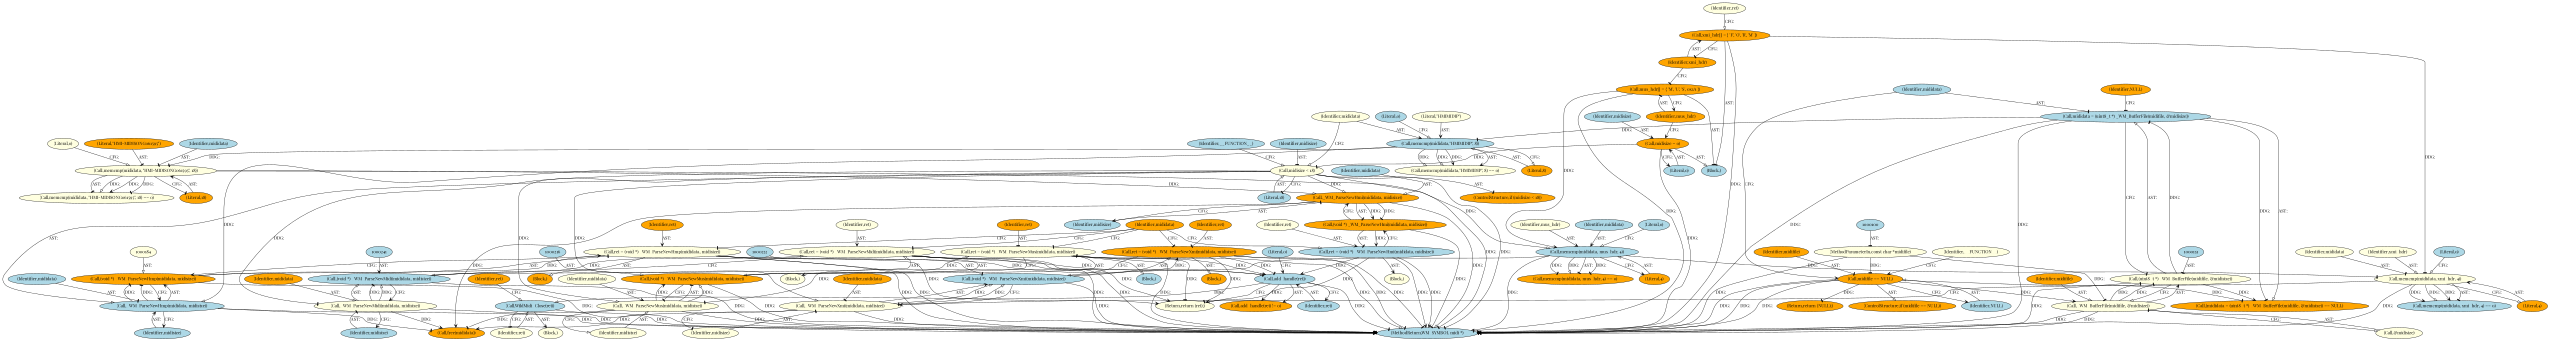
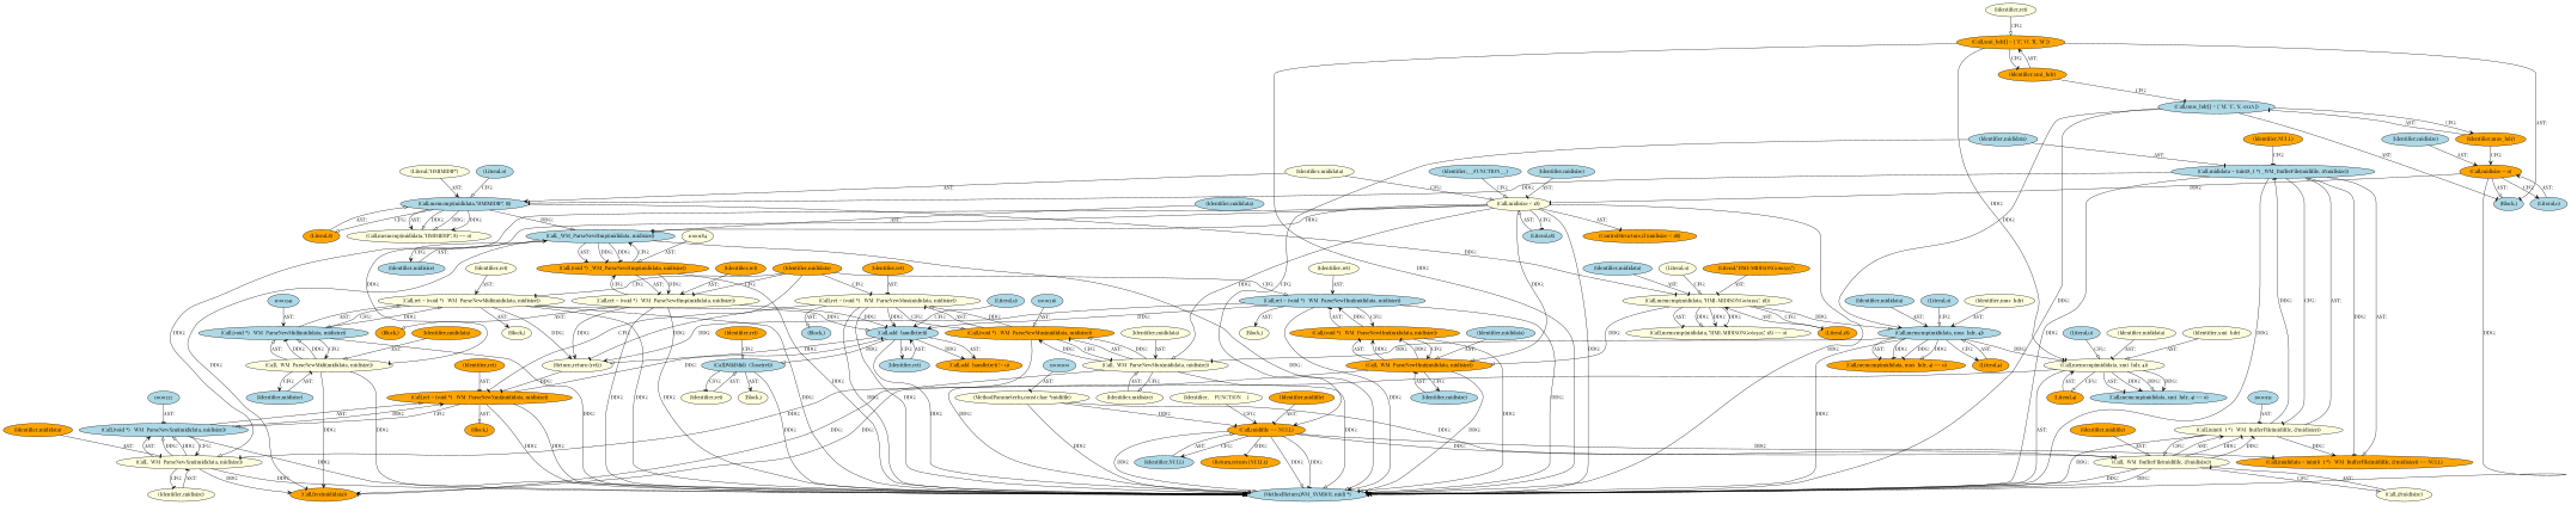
  digraph {
    fontname="Playfair Display"
    node [fillcolor=lightblue fontname="Playfair Display" style=filled]
    edge [arrowhead=tee fontname="Playfair Display"]
    n1 [label="(Call,WildMidi_Close(ret))"]
    n2 [fillcolor=lightyellow label="(Identifier,ret)"]
    n3 [fillcolor=lightyellow label="(Block,)"]
    n4 [label="(MethodReturn,WM_SYMBOL midi *)"]
    n5 [label="(Call,add_handle(ret))"]
    n6 [fillcolor=lightyellow label="(Return,return (ret);)"]
    n7 [fillcolor=orange label="(Call,add_handle(ret) != 0)"]
    n8 [label="(Identifier,ret)"]
    n9 [fillcolor=lightyellow label="(Call,ret = (void *) _WM_ParseNewHmp(mididata, midisize))"]
    n10 [fillcolor=orange label="(Call,(void *) _WM_ParseNewHmp(mididata, midisize))"]
    n11 [fillcolor=orange label="(Block,)"]
    n12 [label="(Call,_WM_ParseNewHmp(mididata, midisize))"]
    n13 [label="(Identifier,midisize)"]
    n14 [fillcolor=orange label="(Call,free(mididata))"]
    n15 [label="(Call,memcmp(mididata,\"HMIMIDIP\", 8))"]
    n16 [fillcolor=lightyellow label="(Call,memcmp(mididata, \"HMI-MIDISONG061595\", 18))"]
    n17 [fillcolor=lightyellow label="(Call,memcmp(mididata,\"HMIMIDIP\", 8) == 0)"]
    n18 [fillcolor=orange label="(Literal,8)"]
    n19 [fillcolor=orange label="(Call,_WM_ParseNewHmi(mididata, midisize))"]
    n20 [label="(Call,memcmp(mididata, mus_hdr, 4))"]
    n21 [fillcolor=orange label="(Literal,18)"]
    n22 [fillcolor=lightyellow label="(Call,memcmp(mididata, \"HMI-MIDISONG061595\", 18) == 0)"]
    n23 [label="(Call,mididata = (uint8_t *) _WM_BufferFile(midifile, &midisize))"]
    n24 [fillcolor=lightyellow label="(Call,(uint8_t *) _WM_BufferFile(midifile, &midisize))"]
    n25 [fillcolor=orange label="(Call,(mididata = (uint8_t *) _WM_BufferFile(midifile, &midisize)) == NULL)"]
    n26 [fillcolor=lightyellow label="(Call,_WM_BufferFile(midifile, &midisize))"]
    n27 [fillcolor=lightyellow label="(Call,&midisize)"]
    n28 [fillcolor=orange label="(Call,midifile == NULL)"]
    n29 [fillcolor=orange label="(Return,return (NULL);)"]
-   n30 [fillcolor=orange label="(ControlStructure,if (midifile == NULL))"]
    n31 [label="(Identifier,NULL)"]
    n32 [fillcolor=lightyellow label="(MethodParameterIn,const char *midifile)"]
    1000100
    n34 [fillcolor=lightyellow label="(Call,midisize < 18)"]
    n35 [fillcolor=lightyellow label="(Call,_WM_ParseNewMidi(mididata, midisize))"]
    n36 [fillcolor=lightyellow label="(Call,_WM_ParseNewMus(mididata, midisize))"]
    n37 [fillcolor=lightyellow label="(Call,_WM_ParseNewXmi(mididata, midisize))"]
    n38 [fillcolor=orange label="(ControlStructure,if (midisize < 18))"]
    n39 [label="(Literal,18)"]
    n40 [label="(Call,(void *) _WM_ParseNewMidi(mididata, midisize))"]
    n41 [label="(Identifier,midisize)"]
    n42 [fillcolor=orange label="(Call,(void *) _WM_ParseNewMus(mididata, midisize))"]
    n43 [fillcolor=lightyellow label="(Identifier,midisize)"]
    n44 [label="(Call,(void *) _WM_ParseNewXmi(mididata, midisize))"]
    n45 [fillcolor=lightyellow label="(Identifier,midisize)"]
    n46 [fillcolor=orange label="(Call,(void *) _WM_ParseNewHmi(mididata, midisize))"]
    n47 [label="(Identifier,midisize)"]
    n48 [fillcolor=orange label="(Call,midisize = 0)"]
    n49 [label="(Block,)"]
    n50 [label="(Literal,0)"]
    n51 [fillcolor=lightyellow label="(Call,ret = (void *) _WM_ParseNewMidi(mididata, midisize))"]
    n52 [fillcolor=lightyellow label="(Block,)"]
    n53 [fillcolor=lightyellow label="(Call,memcmp(mididata, xmi_hdr, 4))"]
    n54 [fillcolor=orange label="(Literal,4)"]
    n55 [label="(Call,memcmp(mididata, xmi_hdr, 4) == 0)"]
    n56 [fillcolor=orange label="(Call,memcmp(mididata, mus_hdr, 4) == 0)"]
    n57 [fillcolor=orange label="(Literal,4)"]
-   n58 [fillcolor=orange label="(Call,mus_hdr[] = { 'M', 'U', 'S', 0x1A })"]
+   n58 [label="(Call,mus_hdr[] = { 'M', 'U', 'S', 0x1A })"]
    n59 [fillcolor=orange label="(Identifier,mus_hdr)"]
    n60 [fillcolor=orange label="(Call,xmi_hdr[] = { 'F', 'O', 'R', 'M' })"]
    n61 [fillcolor=orange label="(Identifier,xmi_hdr)"]
    n62 [fillcolor=lightyellow label="(Call,ret = (void *) _WM_ParseNewMus(mididata, midisize))"]
    n63 [label="(Block,)"]
    n64 [fillcolor=orange label="(Call,ret = (void *) _WM_ParseNewXmi(mididata, midisize))"]
    n65 [fillcolor=orange label="(Block,)"]
    n66 [label="(Call,ret = (void *) _WM_ParseNewHmi(mididata, midisize))"]
    n67 [fillcolor=lightyellow label="(Block,)"]
    n68 [label="(Identifier,mididata)"]
    n69 [fillcolor=orange label="(Identifier,midifile)"]
    n70 [fillcolor=lightyellow label="(Identifier,ret)"]
    n71 [fillcolor=lightyellow label="(Identifier,mididata)"]
    n72 [fillcolor=lightyellow label="(Identifier,ret)"]
    n73 [fillcolor=lightyellow label="(Identifier,__FUNCTION__)"]
    n74 [label="(Literal,0)"]
    n75 [fillcolor=lightyellow label="(Identifier,ret)"]
    n76 [label="(Identifier,mididata)"]
    n77 [fillcolor=orange label="(Literal,\"HMI-MIDISONG061595\")"]
    n78 [fillcolor=orange label="(Identifier,NULL)"]
    n79 [fillcolor=lightyellow label="(Literal,\"HMIMIDIP\")"]
    n80 [fillcolor=lightyellow label="(Identifier,mididata)"]
    n81 [label="(Identifier,mididata)"]
    n82 [label="(Identifier,mididata)"]
    n83 [fillcolor=orange label="(Identifier,mididata)"]
    n84 [fillcolor=orange label="(Identifier,ret)"]
    n85 [label="(Identifier,__FUNCTION__)"]
    n86 [fillcolor=orange label="(Identifier,mididata)"]
    n87 [fillcolor=lightyellow label="(Identifier,xmi_hdr)"]
    n88 [fillcolor=lightyellow label="(Literal,0)"]
    n89 [fillcolor=orange label="(Identifier,mididata)"]
    n90 [fillcolor=orange label="(Identifier,ret)"]
    n91 [fillcolor=lightyellow label="(Identifier,mididata)"]
    n92 [label="(Literal,0)"]
    n93 [fillcolor=orange label="(Identifier,ret)"]
    n94 [label="(Identifier,midisize)"]
    n95 [label="(Literal,0)"]
    n96 [label="(Identifier,midisize)"]
    n97 [label="(Identifier,mididata)"]
    n98 [fillcolor=orange label="(Identifier,midifile)"]
    n99 [label="(Literal,0)"]
    n100 [fillcolor=lightyellow label="(Identifier,mus_hdr)"]
    n101 [fillcolor=orange label="(Identifier,ret)"]
    1000184 [fillcolor=lightyellow]
    1000151
    1000241
    1000216
    1000232
    n1 -> n2 [label="CFG: "]
    n1 -> n3 [arrowhead=vee label="AST: "]
    n1 -> n4 [arrowhead=vee label="DDG: "]
    n2 -> n1 [arrowhead=onormal label="AST: "]
    n5 -> n1 [arrowhead=onormal label="DDG: "]
    n5 -> n4 [label="DDG: "]
-   n5 -> n6 [arrowhead=onormal label="CFG: "]
+   n5 -> n6 [arrowhead=onormal label="DDG: "]
    n5 -> n7 [arrowhead=vee label="AST: "]
    n5 -> n7 [arrowhead=vee label="DDG: "]
    n5 -> n8 [arrowhead=vee label="CFG: "]
    n8 -> n5 [arrowhead=vee label="AST: "]
    n9 -> n4 [arrowhead=onormal label="DDG: "]
    n9 -> n4 [arrowhead=onormal label="DDG: "]
    n9 -> n5 [label="DDG: "]
    n9 -> n6 [arrowhead=vee label="DDG: "]
    n9 -> n10 [arrowhead=vee label="CFG: "]
    n9 -> n11 [arrowhead=onormal label="AST: "]
    n10 -> n4 [arrowhead=vee label="DDG: "]
    n10 -> n9 [label="AST: "]
    n10 -> n9 [arrowhead=vee label="DDG: "]
    n10 -> n12 [arrowhead=vee label="CFG: "]
    n12 -> n4 [arrowhead=onormal label="DDG: "]
    n12 -> n10 [arrowhead=vee label="AST: "]
    n12 -> n10 [label="DDG: "]
    n12 -> n10 [label="DDG: "]
    n12 -> n13 [arrowhead=vee label="CFG: "]
    n12 -> n14 [label="DDG: "]
    n13 -> n12 [arrowhead=vee label="AST: "]
    n15 -> n12 [arrowhead=onormal label="DDG: "]
    n15 -> n16 [label="DDG: "]
    n15 -> n17 [arrowhead=vee label="AST: "]
    n15 -> n17 [arrowhead=onormal label="DDG: "]
    n15 -> n17 [arrowhead=onormal label="DDG: "]
    n15 -> n17 [arrowhead=vee label="DDG: "]
    n15 -> n18 [arrowhead=onormal label="CFG: "]
    n16 -> n19 [arrowhead=onormal label="DDG: "]
    n16 -> n20 [arrowhead=onormal label="DDG: "]
    n16 -> n21 [label="CFG: "]
    n16 -> n22 [label="AST: "]
    n16 -> n22 [arrowhead=onormal label="DDG: "]
    n16 -> n22 [arrowhead=vee label="DDG: "]
    n16 -> n22 [label="DDG: "]
    n18 -> n15 [arrowhead=onormal label="AST: "]
    n19 -> n4 [arrowhead=onormal label="DDG: "]
    n19 -> n14 [arrowhead=vee label="DDG: "]
    n19 -> n46 [label="AST: "]
    n19 -> n46 [arrowhead=vee label="DDG: "]
    n19 -> n46 [label="DDG: "]
    n19 -> n47 [arrowhead=vee label="CFG: "]
    n20 -> n4 [arrowhead=onormal label="DDG: "]
    n20 -> n36 [label="DDG: "]
    n20 -> n53 [label="DDG: "]
    n20 -> n56 [label="AST: "]
    n20 -> n56 [label="DDG: "]
    n20 -> n56 [label="DDG: "]
    n20 -> n56 [arrowhead=onormal label="DDG: "]
    n20 -> n57 [arrowhead=vee label="CFG: "]
    n21 -> n16 [arrowhead=vee label="AST: "]
    n23 -> n4 [arrowhead=vee label="DDG: "]
    n23 -> n4 [label="DDG: "]
    n23 -> n15 [label="DDG: "]
    n23 -> n24 [label="CFG: "]
    n23 -> n25 [arrowhead=onormal label="AST: "]
    n23 -> n25 [label="DDG: "]
    n24 -> n4 [label="DDG: "]
    n24 -> n23 [arrowhead=onormal label="AST: "]
    n24 -> n23 [label="DDG: "]
    n24 -> n25 [arrowhead=vee label="DDG: "]
    n24 -> n26 [arrowhead=onormal label="CFG: "]
    n26 -> n4 [arrowhead=vee label="DDG: "]
    n26 -> n4 [label="DDG: "]
    n26 -> n24 [arrowhead=vee label="AST: "]
    n26 -> n24 [label="DDG: "]
    n26 -> n24 [label="DDG: "]
    n26 -> n27 [arrowhead=onormal label="CFG: "]
    n27 -> n26 [label="AST: "]
    n28 -> n4 [arrowhead=onormal label="DDG: "]
    n28 -> n4 [arrowhead=onormal label="DDG: "]
    n28 -> n4 [label="DDG: "]
    n28 -> n25 [label="DDG: "]
    n28 -> n26 [arrowhead=vee label="DDG: "]
    n28 -> n29 [label="DDG: "]
-   n28 -> n30 [arrowhead=onormal label="AST: "]
    n28 -> n31 [arrowhead=vee label="CFG: "]
    n31 -> n28 [arrowhead=onormal label="AST: "]
    n32 -> n4 [arrowhead=onormal label="DDG: "]
    n32 -> n26 [label="DDG: "]
    n32 -> n28 [label="DDG: "]
    1000100 -> n32 [label="AST: "]
    n34 -> n4 [label="DDG: "]
    n34 -> n4 [label="DDG: "]
-   n34 -> n12 [arrowhead=onormal label="AST: "]
+   n34 -> n12 [arrowhead=onormal label="DDG: "]
    n34 -> n19 [arrowhead=onormal label="DDG: "]
    n34 -> n35 [label="DDG: "]
    n34 -> n36 [arrowhead=onormal label="DDG: "]
    n34 -> n37 [arrowhead=onormal label="DDG: "]
    n34 -> n38 [label="AST: "]
    n34 -> n39 [label="CFG: "]
    n35 -> n4 [arrowhead=vee label="DDG: "]
    n35 -> n14 [arrowhead=vee label="DDG: "]
    n35 -> n40 [arrowhead=onormal label="AST: "]
    n35 -> n40 [label="DDG: "]
    n35 -> n40 [arrowhead=onormal label="DDG: "]
    n35 -> n41 [arrowhead=vee label="CFG: "]
    n36 -> n4 [arrowhead=onormal label="DDG: "]
    n36 -> n14 [label="DDG: "]
    n36 -> n42 [label="AST: "]
    n36 -> n42 [arrowhead=onormal label="DDG: "]
    n36 -> n42 [arrowhead=vee label="DDG: "]
    n36 -> n43 [arrowhead=onormal label="CFG: "]
    n37 -> n4 [label="DDG: "]
    n37 -> n14 [arrowhead=vee label="DDG: "]
    n37 -> n44 [arrowhead=vee label="AST: "]
    n37 -> n44 [arrowhead=onormal label="DDG: "]
    n37 -> n44 [arrowhead=onormal label="DDG: "]
    n37 -> n45 [label="CFG: "]
    n39 -> n34 [arrowhead=onormal label="AST: "]
    n40 -> n4 [arrowhead=onormal label="DDG: "]
    n40 -> n35 [arrowhead=vee label="CFG: "]
    n40 -> n51 [arrowhead=onormal label="AST: "]
    n40 -> n51 [arrowhead=onormal label="DDG: "]
    n41 -> n35 [label="AST: "]
    n42 -> n4 [arrowhead=onormal label="DDG: "]
    n42 -> n36 [label="CFG: "]
    n42 -> n62 [label="AST: "]
    n42 -> n62 [arrowhead=onormal label="DDG: "]
    n43 -> n36 [arrowhead=onormal label="AST: "]
    n44 -> n4 [arrowhead=vee label="DDG: "]
    n44 -> n37 [arrowhead=vee label="CFG: "]
    n44 -> n64 [arrowhead=onormal label="AST: "]
    n44 -> n64 [arrowhead=vee label="DDG: "]
    n45 -> n37 [label="AST: "]
    n46 -> n4 [label="DDG: "]
    n46 -> n19 [arrowhead=vee label="CFG: "]
    n46 -> n66 [label="AST: "]
    n46 -> n66 [arrowhead=vee label="DDG: "]
    n47 -> n19 [label="AST: "]
    n48 -> n4 [arrowhead=onormal label="DDG: "]
    n48 -> n34 [label="DDG: "]
    n48 -> n49 [arrowhead=onormal label="AST: "]
    n48 -> n50 [arrowhead=vee label="CFG: "]
    n50 -> n48 [arrowhead=vee label="AST: "]
    n51 -> n4 [arrowhead=vee label="DDG: "]
    n51 -> n4 [arrowhead=onormal label="DDG: "]
    n51 -> n5 [arrowhead=onormal label="DDG: "]
    n51 -> n6 [arrowhead=vee label="DDG: "]
    n51 -> n40 [arrowhead=onormal label="CFG: "]
    n51 -> n52 [arrowhead=vee label="AST: "]
-   n53 -> n4 [arrowhead=vee label="DDG: "]
-   n53 -> n37 [label="CFG: "]
+   n53 -> n4 [arrowhead=vee label="AST: "]
+   n53 -> n37 [label="DDG: "]
    n53 -> n54 [arrowhead=onormal label="CFG: "]
    n53 -> n55 [label="AST: "]
    n53 -> n55 [arrowhead=vee label="DDG: "]
    n53 -> n55 [arrowhead=onormal label="DDG: "]
    n53 -> n55 [arrowhead=vee label="DDG: "]
    n54 -> n53 [arrowhead=vee label="AST: "]
    n57 -> n20 [arrowhead=onormal label="AST: "]
    n58 -> n4 [label="DDG: "]
    n58 -> n20 [arrowhead=vee label="DDG: "]
    n58 -> n49 [label="AST: "]
    n58 -> n59 [arrowhead=vee label="CFG: "]
    n59 -> n48 [arrowhead=vee label="CFG: "]
    n59 -> n58 [label="AST: "]
    n60 -> n4 [arrowhead=onormal label="DDG: "]
    n60 -> n49 [label="AST: "]
    n60 -> n53 [label="DDG: "]
    n60 -> n61 [label="CFG: "]
    n61 -> n58 [label="CFG: "]
    n61 -> n60 [arrowhead=vee label="AST: "]
    n62 -> n4 [arrowhead=onormal label="DDG: "]
    n62 -> n4 [arrowhead=onormal label="DDG: "]
    n62 -> n5 [arrowhead=vee label="DDG: "]
    n62 -> n6 [label="DDG: "]
    n62 -> n42 [arrowhead=onormal label="CFG: "]
    n62 -> n63 [arrowhead=onormal label="AST: "]
    n64 -> n4 [label="DDG: "]
    n64 -> n4 [label="DDG: "]
    n64 -> n5 [label="DDG: "]
-   n64 -> n6 [label="DDG: "]
+   n6 -> n64 [label="DDG: "]
    n64 -> n44 [arrowhead=onormal label="CFG: "]
    n64 -> n65 [arrowhead=onormal label="AST: "]
    n66 -> n4 [arrowhead=vee label="DDG: "]
    n66 -> n4 [arrowhead=vee label="DDG: "]
    n66 -> n5 [arrowhead=vee label="DDG: "]
    n66 -> n6 [arrowhead=vee label="DDG: "]
    n66 -> n46 [arrowhead=vee label="CFG: "]
    n66 -> n67 [arrowhead=vee label="AST: "]
    n68 -> n23 [label="AST: "]
    n68 -> n28 [arrowhead=vee label="CFG: "]
    n69 -> n26 [arrowhead=onormal label="AST: "]
    n70 -> n66 [arrowhead=vee label="AST: "]
    n71 -> n15 [arrowhead=vee label="AST: "]
    n71 -> n34 [arrowhead=onormal label="CFG: "]
    n72 -> n60 [arrowhead=onormal label="CFG: "]
    n73 -> n28 [arrowhead=vee label="CFG: "]
    n74 -> n53 [arrowhead=onormal label="CFG: "]
    n75 -> n51 [arrowhead=vee label="AST: "]
    n76 -> n19 [arrowhead=onormal label="AST: "]
    n77 -> n16 [label="AST: "]
    n78 -> n23 [label="CFG: "]
    n79 -> n15 [arrowhead=vee label="AST: "]
    n80 -> n53 [label="AST: "]
    n81 -> n16 [label="AST: "]
    n82 -> n20 [arrowhead=vee label="AST: "]
    n83 -> n35 [arrowhead=onormal label="AST: "]
    n84 -> n64 [label="AST: "]
    n85 -> n34 [arrowhead=onormal label="CFG: "]
    n86 -> n9 [label="CFG: "]
    n86 -> n51 [label="CFG: "]
    n86 -> n62 [label="CFG: "]
    n86 -> n64 [label="CFG: "]
    n86 -> n66 [arrowhead=onormal label="CFG: "]
    n87 -> n53 [arrowhead=onormal label="AST: "]
    n88 -> n16 [arrowhead=onormal label="CFG: "]
    n89 -> n37 [label="AST: "]
    n90 -> n9 [arrowhead=vee label="AST: "]
    n91 -> n36 [arrowhead=vee label="AST: "]
    n92 -> n15 [arrowhead=onormal label="CFG: "]
    n93 -> n62 [label="AST: "]
    n94 -> n48 [arrowhead=vee label="AST: "]
    n95 -> n20 [arrowhead=onormal label="CFG: "]
    n96 -> n34 [label="AST: "]
    n97 -> n12 [label="AST: "]
    n98 -> n28 [label="AST: "]
    n99 -> n5 [arrowhead=vee label="CFG: "]
    n100 -> n20 [arrowhead=vee label="AST: "]
    n101 -> n1 [arrowhead=onormal label="CFG: "]
    1000184 -> n10 [arrowhead=onormal label="AST: "]
    1000151 -> n24 [label="AST: "]
    1000241 -> n40 [arrowhead=vee label="AST: "]
    1000216 -> n42 [arrowhead=onormal label="AST: "]
    1000232 -> n44 [label="AST: "]
  }
